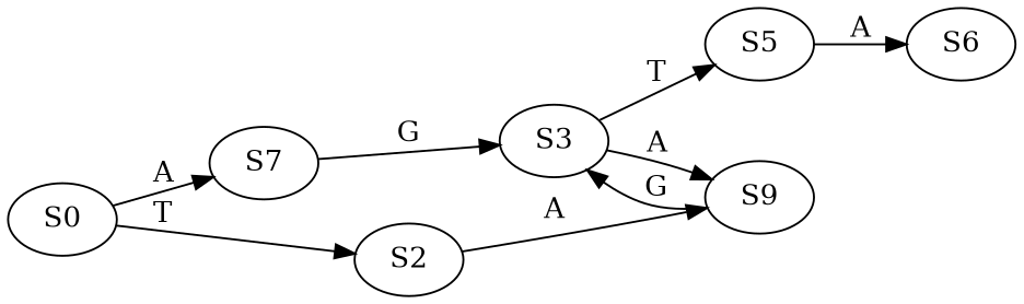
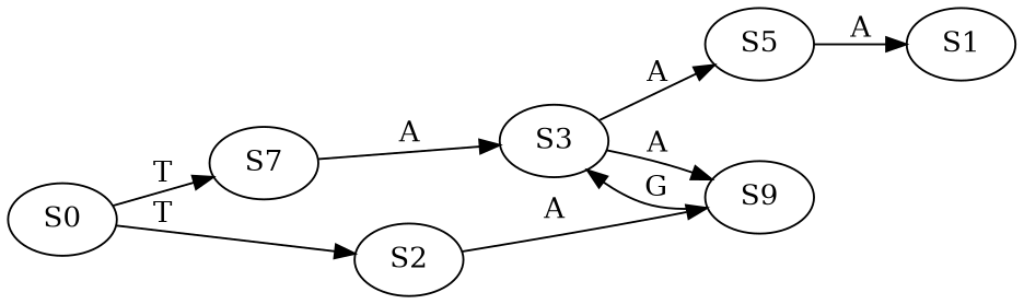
  strict digraph {
    fontname="DejaVu Serif"
    rankdir=LR
    node [fontname="DejaVu Serif"]
    edge [fontname="DejaVu Serif"]
    n1 [label=S7]
    S0
    S2
    S3
    n5 [label=S9]
    S5
-   S6
-   n1 -> S3 [label=G]
-   S0 -> n1 [label=A]
+   S6 [label=S1]
+   n1 -> S3 [label=A]
+   S0 -> n1 [label=T]
    S0 -> S2 [label=T]
    S2 -> n5 [label=A]
    S3 -> n5 [label=A]
-   S3 -> S5 [label=T]
+   S3 -> S5 [label=A]
    n5 -> S3 [label=G]
    S5 -> S6 [label=A]
  }
